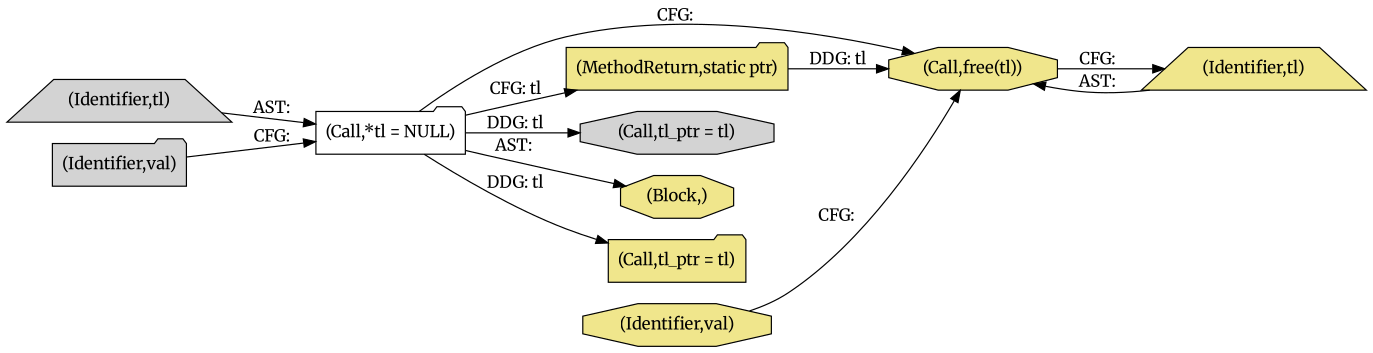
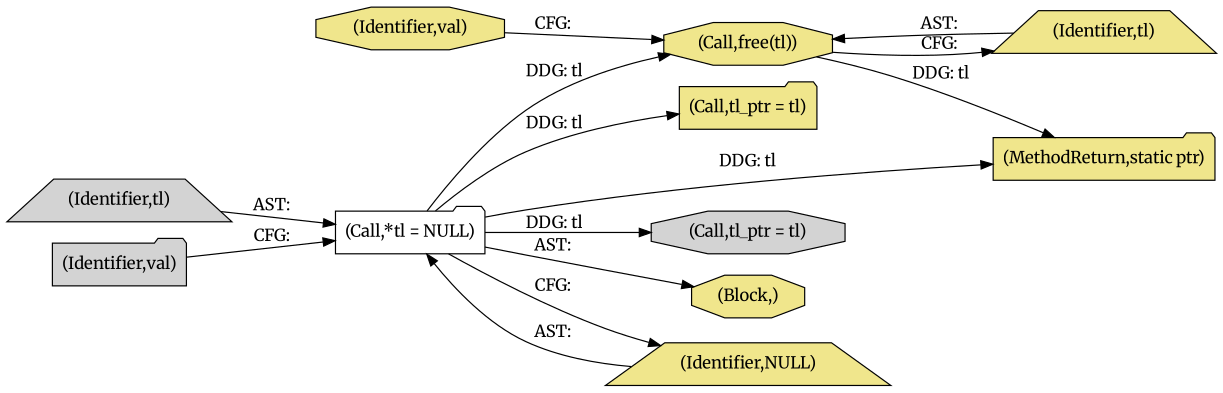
  digraph {
    fontname=Merriweather
    rankdir=LR
    node [fillcolor=khaki fontname=Merriweather shape=octagon style=filled]
    edge [fontname=Merriweather]
    n1 [label="(Call,free(tl))"]
    n2 [label="(MethodReturn,static ptr)" shape=folder]
    n3 [label="(Identifier,tl)" shape=trapezium]
    n4 [fillcolor=white label="(Call,*tl = NULL)" shape=folder]
    n5 [fillcolor=lightgrey label="(Call,tl_ptr = tl)"]
    n6 [label="(Block,)"]
+   n7 [label="(Identifier,NULL)" shape=trapezium]
    n8 [label="(Call,tl_ptr = tl)" shape=folder]
    n9 [label="(Identifier,val)"]
    n10 [fillcolor=lightgrey label="(Identifier,tl)" shape=trapezium]
    n11 [fillcolor=lightgrey label="(Identifier,val)" shape=folder]
-   n2 -> n1 [label="DDG: tl"]
+   n1 -> n2 [label="DDG: tl"]
    n1 -> n3 [label="CFG: "]
    n3 -> n1 [label="AST: "]
-   n4 -> n1 [label="CFG: "]
-   n4 -> n2 [label="CFG: tl"]
+   n4 -> n1 [label="DDG: tl"]
+   n4 -> n2 [label="DDG: tl"]
    n4 -> n5 [label="DDG: tl"]
    n4 -> n6 [label="AST: "]
+   n4 -> n7 [label="CFG: "]
    n4 -> n8 [label="DDG: tl"]
+   n7 -> n4 [label="AST: "]
    n9 -> n1 [label="CFG: "]
    n10 -> n4 [label="AST: "]
    n11 -> n4 [label="CFG: "]
  }
